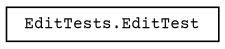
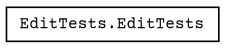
  digraph {
    rankdir=LR
    fontname="Courier Prime"
-   n1 [color=black fillcolor=white fontname="Courier Prime" fontsize=10 height=0.2 label="EditTests.EditTest" shape=record style=filled width=0.4]
+   n1 [color=black fillcolor=white fontname="Courier Prime" fontsize=10 height=0.2 label="EditTests.EditTests" shape=record style=filled width=0.4]
  }
